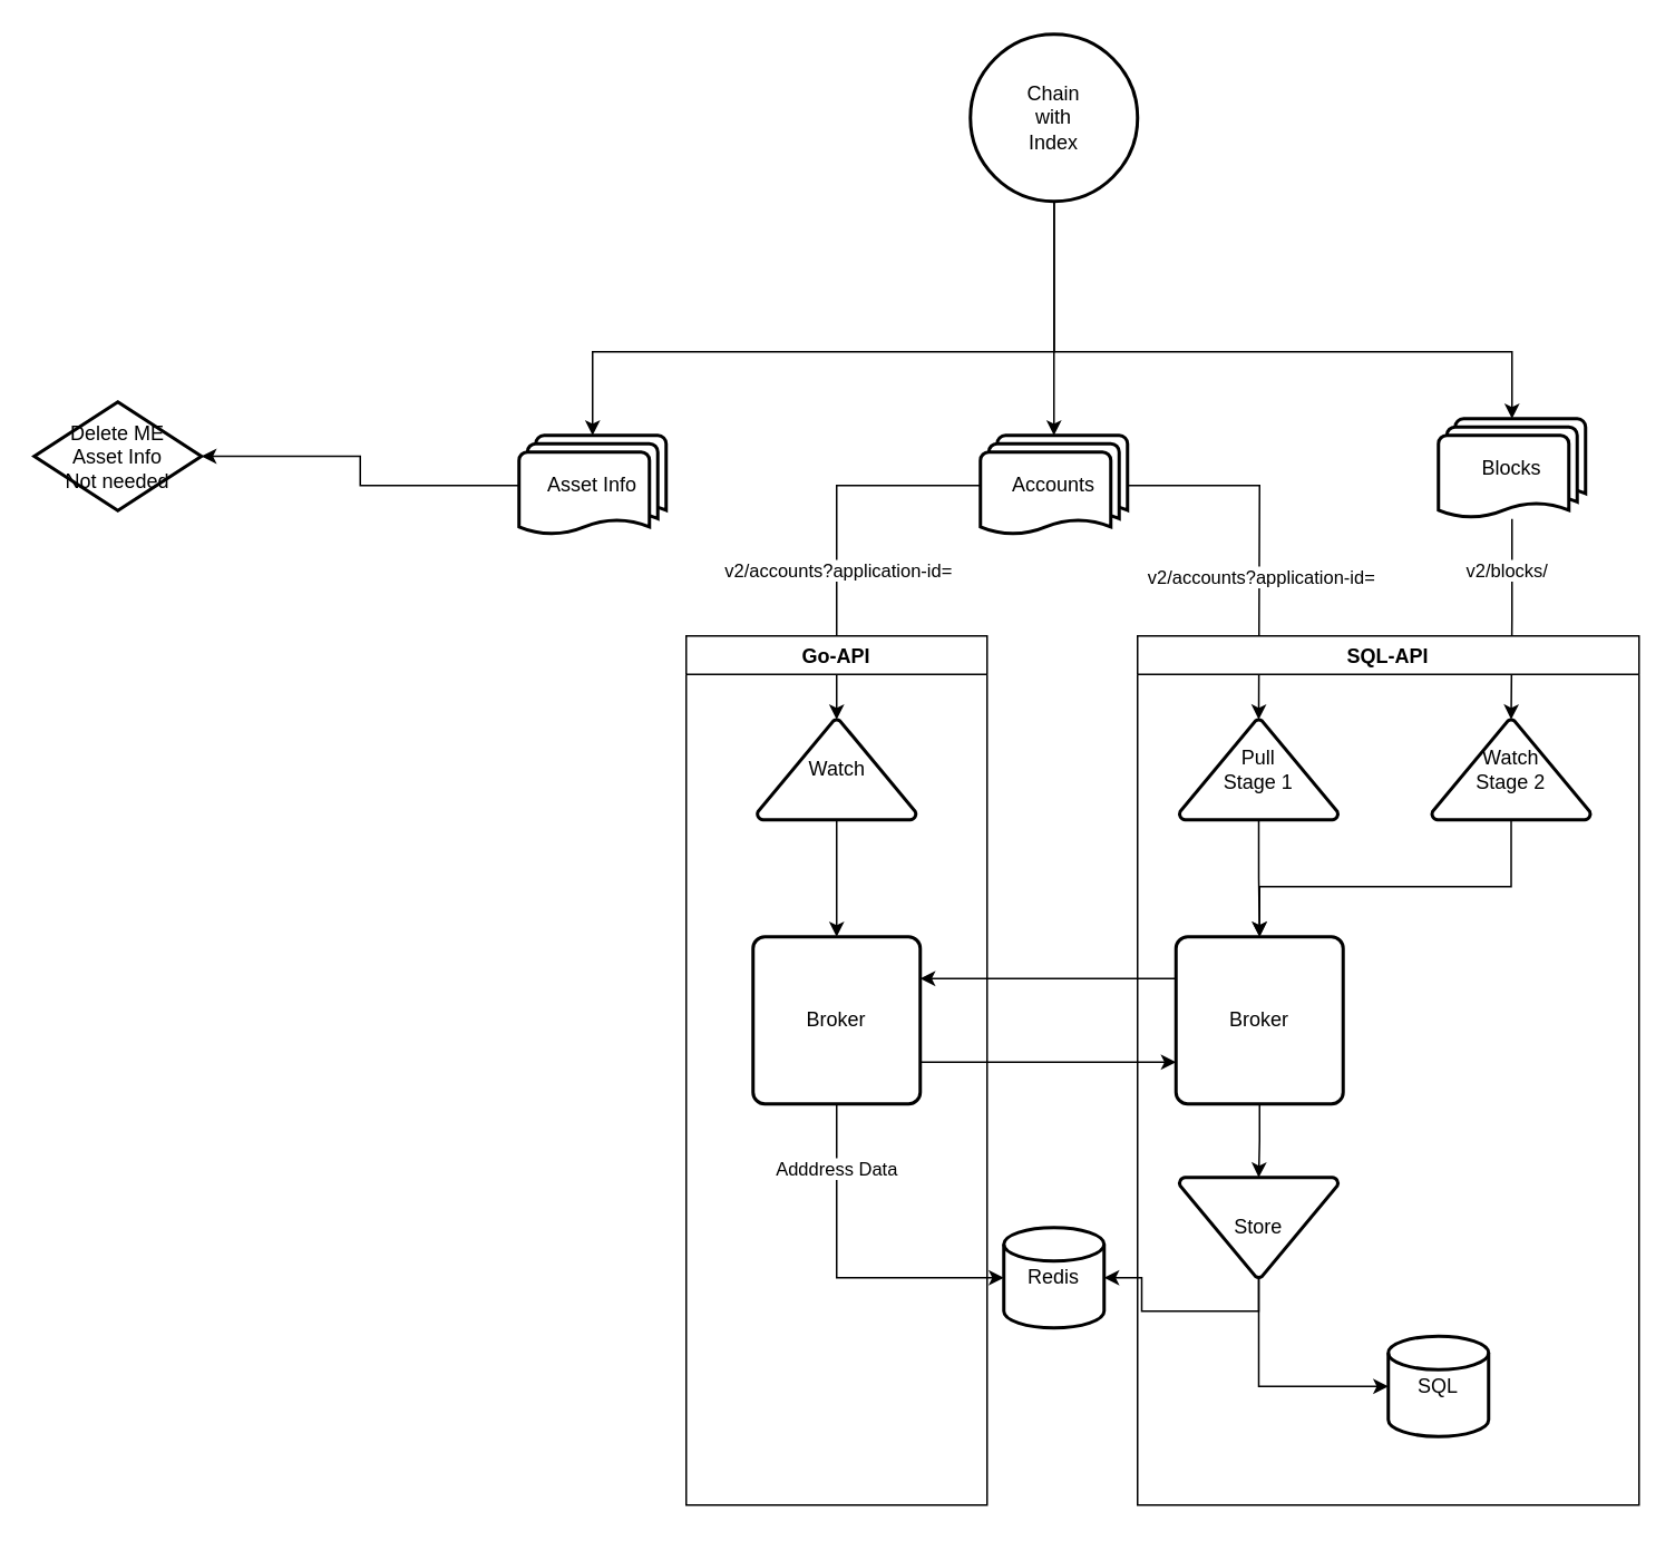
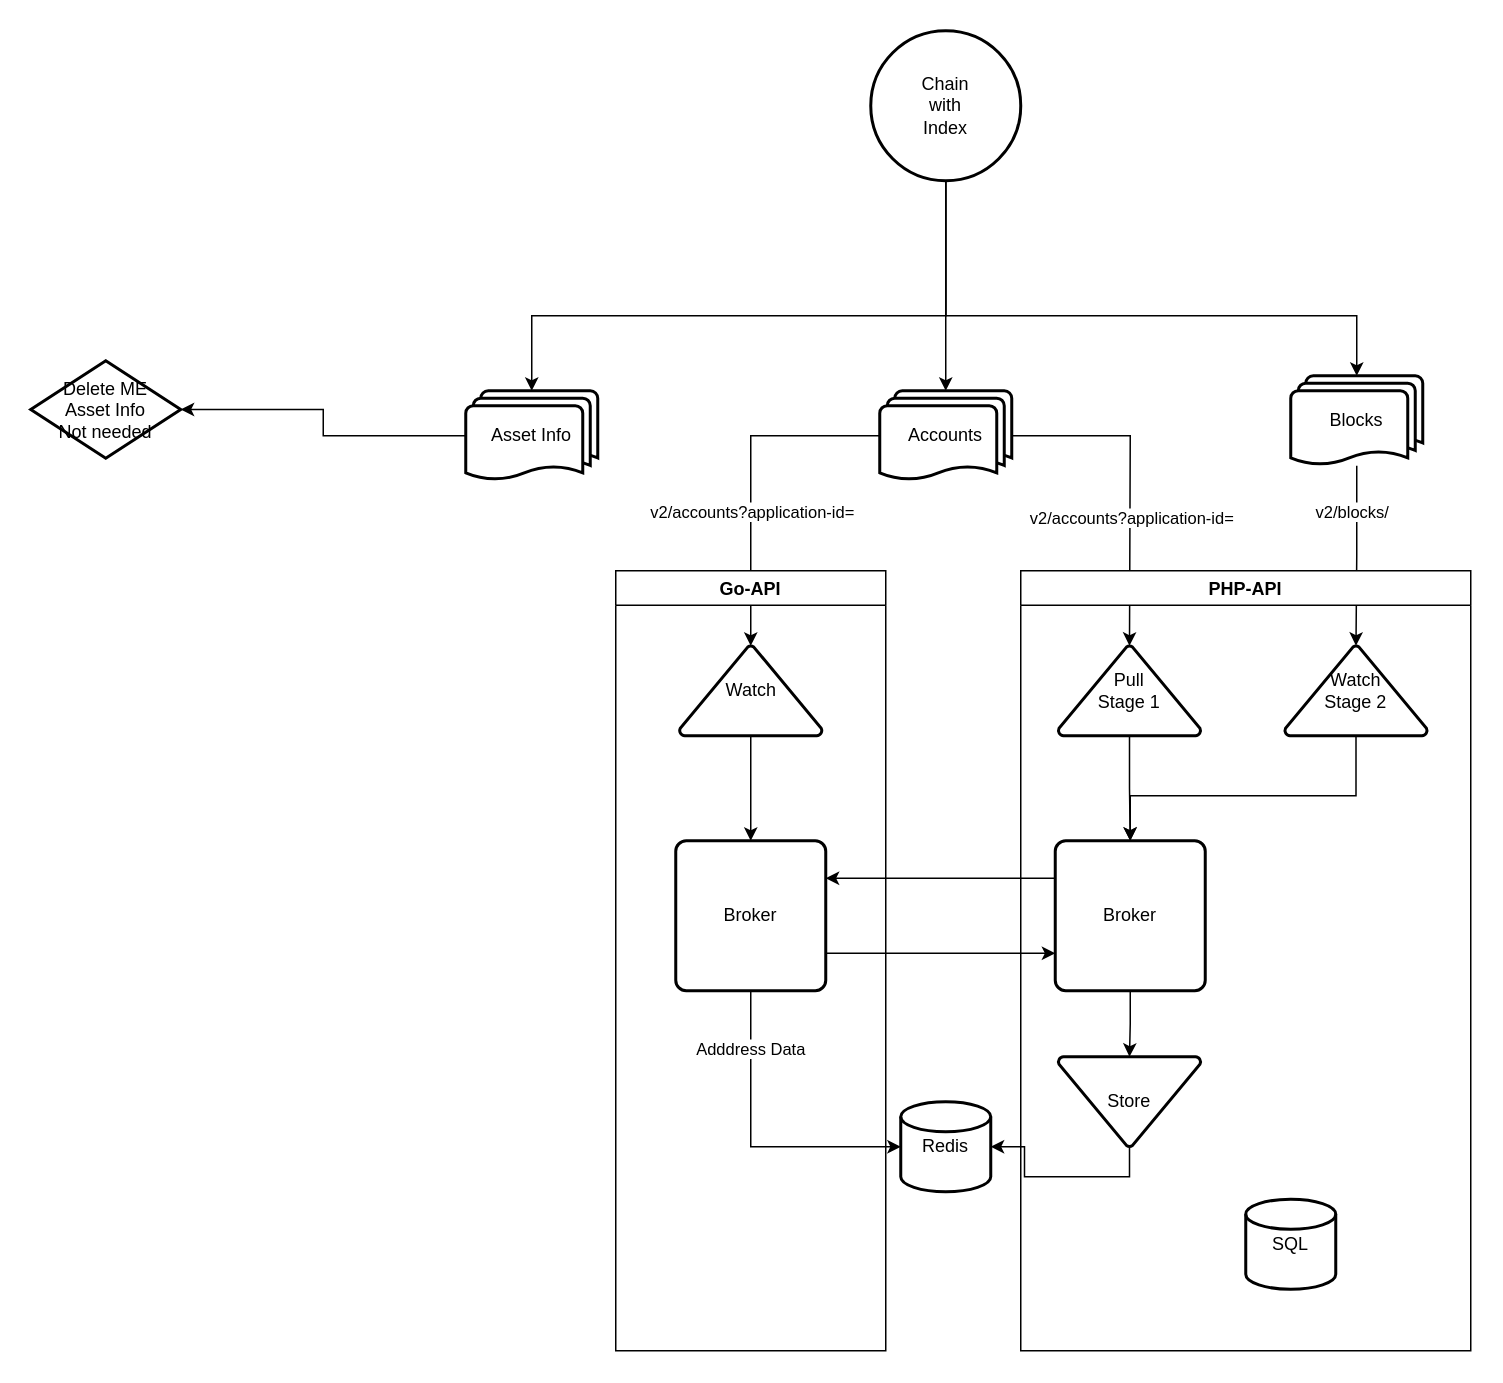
  <mxCell id="0" />
  <mxCell id="1" parent="0" />
  <mxCell id="2" style="edgeStyle=orthogonalEdgeStyle;rounded=0;orthogonalLoop=1;jettySize=auto;html=1;entryX=0.5;entryY=0;entryDx=0;entryDy=0;entryPerimeter=0;" edge="1" parent="1" source="6"><mxGeometry relative="1" as="geometry"><mxPoint x="752.5" y="430" as="targetPoint" /></mxGeometry></mxCell>
  <mxCell id="3" value="v2/accounts?application-id=" style="edgeLabel;html=1;align=center;verticalAlign=middle;resizable=0;points=[];" vertex="1" connectable="0" parent="2"><mxGeometry x="0.217" y="1" relative="1" as="geometry"><mxPoint as="offset" /></mxGeometry></mxCell>
  <mxCell id="4" style="edgeStyle=orthogonalEdgeStyle;rounded=0;orthogonalLoop=1;jettySize=auto;html=1;entryX=0.5;entryY=0;entryDx=0;entryDy=0;entryPerimeter=0;" edge="1" parent="1" source="6" target="34"><mxGeometry relative="1" as="geometry"><mxPoint x="470" y="360" as="targetPoint" /></mxGeometry></mxCell>
  <mxCell id="5" value="v2/accounts?application-id=" style="edgeLabel;html=1;align=center;verticalAlign=middle;resizable=0;points=[];" vertex="1" connectable="0" parent="4"><mxGeometry x="-0.203" y="3" relative="1" as="geometry"><mxPoint x="-3" y="46" as="offset" /></mxGeometry></mxCell>
  <mxCell id="6" value="Accounts" style="strokeWidth=2;html=1;shape=mxgraph.flowchart.multi-document;whiteSpace=wrap;" vertex="1" parent="1"><mxGeometry x="586" y="260" width="88" height="60" as="geometry" /></mxCell>
  <mxCell id="7" style="edgeStyle=orthogonalEdgeStyle;rounded=0;orthogonalLoop=1;jettySize=auto;html=1;entryX=0.5;entryY=0;entryDx=0;entryDy=0;entryPerimeter=0;" edge="1" parent="1" source="9" target="19"><mxGeometry relative="1" as="geometry" /></mxCell>
  <mxCell id="8" value="v2/blocks/" style="edgeLabel;html=1;align=center;verticalAlign=middle;resizable=0;points=[];" vertex="1" connectable="0" parent="7"><mxGeometry x="-0.265" y="-4" relative="1" as="geometry"><mxPoint y="-14" as="offset" /></mxGeometry></mxCell>
  <mxCell id="9" value="Blocks" style="strokeWidth=2;html=1;shape=mxgraph.flowchart.multi-document;whiteSpace=wrap;" vertex="1" parent="1"><mxGeometry x="860" y="250" width="88" height="60" as="geometry" /></mxCell>
  <mxCell id="10" style="edgeStyle=orthogonalEdgeStyle;rounded=0;orthogonalLoop=1;jettySize=auto;html=1;entryX=1;entryY=0.5;entryDx=0;entryDy=0;entryPerimeter=0;" edge="1" parent="1" source="11" target="35"><mxGeometry relative="1" as="geometry"><mxPoint x="170" y="290" as="targetPoint" /></mxGeometry></mxCell>
  <mxCell id="11" value="Asset Info" style="strokeWidth=2;html=1;shape=mxgraph.flowchart.multi-document;whiteSpace=wrap;" vertex="1" parent="1"><mxGeometry x="310" y="260" width="88" height="60" as="geometry" /></mxCell>
  <mxCell id="12" style="edgeStyle=orthogonalEdgeStyle;rounded=0;orthogonalLoop=1;jettySize=auto;html=1;entryX=0.5;entryY=0;entryDx=0;entryDy=0;entryPerimeter=0;" edge="1" parent="1" source="15" target="6"><mxGeometry relative="1" as="geometry" /></mxCell>
  <mxCell id="13" style="edgeStyle=orthogonalEdgeStyle;rounded=0;orthogonalLoop=1;jettySize=auto;html=1;entryX=0.5;entryY=0;entryDx=0;entryDy=0;entryPerimeter=0;" edge="1" parent="1" source="15" target="11"><mxGeometry relative="1" as="geometry"><Array as="points"><mxPoint x="630" y="210" /><mxPoint x="354" y="210" /></Array></mxGeometry></mxCell>
  <mxCell id="14" style="edgeStyle=orthogonalEdgeStyle;rounded=0;orthogonalLoop=1;jettySize=auto;html=1;entryX=0.5;entryY=0;entryDx=0;entryDy=0;entryPerimeter=0;" edge="1" parent="1" source="15" target="9"><mxGeometry relative="1" as="geometry"><Array as="points"><mxPoint x="630" y="210" /><mxPoint x="904" y="210" /></Array></mxGeometry></mxCell>
  <mxCell id="15" value="Chain&lt;br&gt;with&lt;br&gt;Index" style="strokeWidth=2;html=1;shape=mxgraph.flowchart.start_2;whiteSpace=wrap;" vertex="1" parent="1"><mxGeometry x="580" y="20" width="100" height="100" as="geometry" /></mxCell>
  <mxCell id="16" style="edgeStyle=orthogonalEdgeStyle;rounded=0;orthogonalLoop=1;jettySize=auto;html=1;" edge="1" parent="1" source="17" target="22"><mxGeometry relative="1" as="geometry" /></mxCell>
  <mxCell id="17" value="Pull&lt;br&gt;Stage 1" style="strokeWidth=2;html=1;shape=mxgraph.flowchart.extract_or_measurement;whiteSpace=wrap;" vertex="1" parent="1"><mxGeometry x="705" y="430" width="95" height="60" as="geometry" /></mxCell>
  <mxCell id="18" style="edgeStyle=orthogonalEdgeStyle;rounded=0;orthogonalLoop=1;jettySize=auto;html=1;entryX=0.5;entryY=0;entryDx=0;entryDy=0;" edge="1" parent="1" source="19" target="22"><mxGeometry relative="1" as="geometry"><Array as="points"><mxPoint x="904" y="530" /><mxPoint x="753" y="530" /></Array></mxGeometry></mxCell>
  <mxCell id="19" value="Watch&lt;br&gt;Stage 2" style="strokeWidth=2;html=1;shape=mxgraph.flowchart.extract_or_measurement;whiteSpace=wrap;" vertex="1" parent="1"><mxGeometry x="856" y="430" width="95" height="60" as="geometry" /></mxCell>
- <mxCell id="20" value="SQL-API" style="swimlane;" vertex="1" parent="1"><mxGeometry x="680" y="380" width="300" height="520" as="geometry" /></mxCell>
+ <mxCell id="20" value="PHP-API" style="swimlane;" vertex="1" parent="1"><mxGeometry x="680" y="380" width="300" height="520" as="geometry" /></mxCell>
  <mxCell id="21" style="edgeStyle=orthogonalEdgeStyle;rounded=0;orthogonalLoop=1;jettySize=auto;html=1;" edge="1" parent="20" source="22" target="25"><mxGeometry relative="1" as="geometry" /></mxCell>
  <mxCell id="22" value="Broker" style="rounded=1;whiteSpace=wrap;html=1;absoluteArcSize=1;arcSize=14;strokeWidth=2;" vertex="1" parent="20"><mxGeometry x="23" y="180" width="100" height="100" as="geometry" /></mxCell>
  <mxCell id="23" value="SQL" style="strokeWidth=2;html=1;shape=mxgraph.flowchart.database;whiteSpace=wrap;" vertex="1" parent="20"><mxGeometry x="150" y="419" width="60" height="60" as="geometry" /></mxCell>
- <mxCell id="24" style="edgeStyle=orthogonalEdgeStyle;rounded=0;orthogonalLoop=1;jettySize=auto;html=1;exitX=0.5;exitY=1;exitDx=0;exitDy=0;exitPerimeter=0;entryX=0;entryY=0.5;entryDx=0;entryDy=0;entryPerimeter=0;" edge="1" parent="20" source="25" target="23"><mxGeometry relative="1" as="geometry" /></mxCell>
  <mxCell id="25" value="Store" style="strokeWidth=2;html=1;shape=mxgraph.flowchart.merge_or_storage;whiteSpace=wrap;" vertex="1" parent="20"><mxGeometry x="25" y="324" width="95" height="60" as="geometry" /></mxCell>
  <mxCell id="26" value="Redis" style="strokeWidth=2;html=1;shape=mxgraph.flowchart.database;whiteSpace=wrap;" vertex="1" parent="1"><mxGeometry x="600" y="734" width="60" height="60" as="geometry" /></mxCell>
  <mxCell id="27" style="edgeStyle=orthogonalEdgeStyle;rounded=0;orthogonalLoop=1;jettySize=auto;html=1;exitX=0.5;exitY=1;exitDx=0;exitDy=0;exitPerimeter=0;entryX=1;entryY=0.5;entryDx=0;entryDy=0;entryPerimeter=0;" edge="1" parent="1" source="25" target="26"><mxGeometry relative="1" as="geometry" /></mxCell>
  <mxCell id="28" style="edgeStyle=orthogonalEdgeStyle;rounded=0;orthogonalLoop=1;jettySize=auto;html=1;exitX=1;exitY=0.75;exitDx=0;exitDy=0;entryX=0;entryY=0.75;entryDx=0;entryDy=0;" edge="1" parent="1" source="31" target="22"><mxGeometry relative="1" as="geometry" /></mxCell>
  <mxCell id="29" style="edgeStyle=orthogonalEdgeStyle;rounded=0;orthogonalLoop=1;jettySize=auto;html=1;exitX=0.5;exitY=1;exitDx=0;exitDy=0;entryX=0;entryY=0.5;entryDx=0;entryDy=0;entryPerimeter=0;" edge="1" parent="1" source="31" target="26"><mxGeometry relative="1" as="geometry" /></mxCell>
  <mxCell id="30" value="Adddress Data" style="edgeLabel;html=1;align=center;verticalAlign=middle;resizable=0;points=[];" vertex="1" connectable="0" parent="29"><mxGeometry x="-0.628" y="-1" relative="1" as="geometry"><mxPoint as="offset" /></mxGeometry></mxCell>
  <mxCell id="31" value="Broker" style="rounded=1;whiteSpace=wrap;html=1;absoluteArcSize=1;arcSize=14;strokeWidth=2;" vertex="1" parent="1"><mxGeometry x="450" y="560" width="100" height="100" as="geometry" /></mxCell>
  <mxCell id="32" style="edgeStyle=orthogonalEdgeStyle;rounded=0;orthogonalLoop=1;jettySize=auto;html=1;exitX=0;exitY=0.25;exitDx=0;exitDy=0;entryX=1;entryY=0.25;entryDx=0;entryDy=0;" edge="1" parent="1" source="22" target="31"><mxGeometry relative="1" as="geometry" /></mxCell>
  <mxCell id="33" value="Go-API" style="swimlane;" vertex="1" parent="1"><mxGeometry x="410" y="380" width="180" height="520" as="geometry" /></mxCell>
  <mxCell id="34" value="Watch" style="strokeWidth=2;html=1;shape=mxgraph.flowchart.extract_or_measurement;whiteSpace=wrap;" vertex="1" parent="33"><mxGeometry x="42.5" y="50" width="95" height="60" as="geometry" /></mxCell>
  <mxCell id="35" value="Delete ME&lt;br&gt;Asset Info&lt;br&gt;Not needed" style="strokeWidth=2;html=1;shape=mxgraph.flowchart.decision;whiteSpace=wrap;" vertex="1" parent="1"><mxGeometry x="20" y="240" width="100" height="65" as="geometry" /></mxCell>
  <mxCell id="36" style="edgeStyle=orthogonalEdgeStyle;rounded=0;orthogonalLoop=1;jettySize=auto;html=1;entryX=0.5;entryY=0;entryDx=0;entryDy=0;" edge="1" parent="1" source="34" target="31"><mxGeometry relative="1" as="geometry" /></mxCell>
